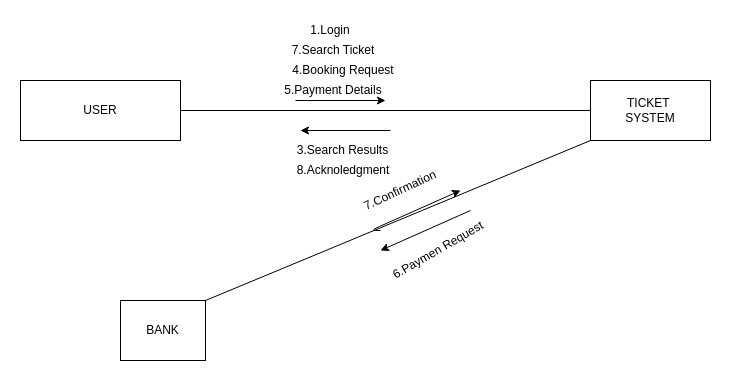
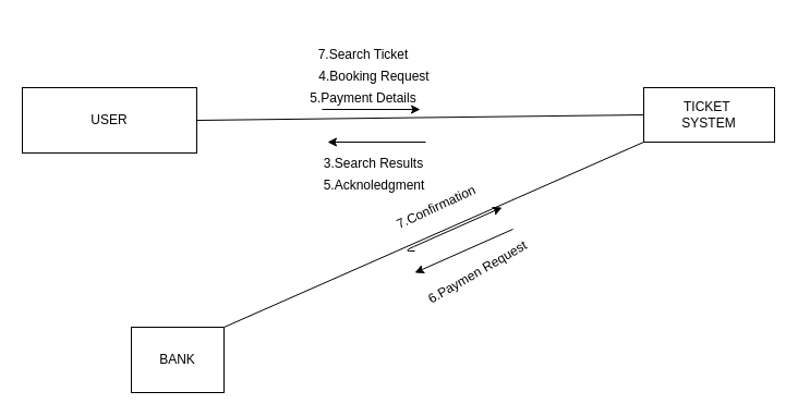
  <mxCell id="0" />
  <mxCell id="1" parent="0" />
  <mxCell id="2" value="USER" style="rounded=0;whiteSpace=wrap;html=1;" vertex="1" parent="1"><mxGeometry x="20" y="80" width="160" height="60" as="geometry" /></mxCell>
- <mxCell id="3" value="TICKET&amp;nbsp;&lt;br&gt;SYSTEM" style="rounded=0;whiteSpace=wrap;html=1;" vertex="1" parent="1"><mxGeometry x="590" y="80" width="120" height="60" as="geometry" /></mxCell>
+ <mxCell id="3" value="TICKET&amp;nbsp;&lt;br&gt;SYSTEM" style="rounded=0;whiteSpace=wrap;html=1;" vertex="1" parent="1"><mxGeometry x="590" y="80" width="120" height="50" as="geometry" /></mxCell>
  <mxCell id="4" value="BANK" style="rounded=0;whiteSpace=wrap;html=1;" vertex="1" parent="1"><mxGeometry x="120" y="300" width="85" height="60" as="geometry" /></mxCell>
  <mxCell id="5" value="" style="endArrow=none;html=1;exitX=1;exitY=0.5;exitDx=0;exitDy=0;entryX=0;entryY=0.5;entryDx=0;entryDy=0;" edge="1" parent="1" source="2" target="3"><mxGeometry width="50" height="50" relative="1" as="geometry"><mxPoint x="330" y="190" as="sourcePoint" /><mxPoint x="380" y="140" as="targetPoint" /></mxGeometry></mxCell>
  <mxCell id="6" value="" style="endArrow=classic;html=1;" edge="1" parent="1"><mxGeometry width="50" height="50" relative="1" as="geometry"><mxPoint x="295" y="100" as="sourcePoint" /><mxPoint x="385" y="100" as="targetPoint" /><Array as="points"><mxPoint x="295" y="100" /></Array></mxGeometry></mxCell>
  <mxCell id="7" value="" style="endArrow=classic;html=1;" edge="1" parent="1"><mxGeometry width="50" height="50" relative="1" as="geometry"><mxPoint x="390" y="130" as="sourcePoint" /><mxPoint x="300" y="130" as="targetPoint" /><Array as="points" /></mxGeometry></mxCell>
- <mxCell id="8" value="1.Login" style="text;html=1;strokeColor=none;fillColor=none;align=center;verticalAlign=middle;whiteSpace=wrap;rounded=0;" vertex="1" parent="1"><mxGeometry x="310" y="20" width="40" height="20" as="geometry" /></mxCell>
  <mxCell id="9" value="7.Search Ticket" style="text;html=1;strokeColor=none;fillColor=none;align=center;verticalAlign=middle;whiteSpace=wrap;rounded=0;" vertex="1" parent="1"><mxGeometry x="282.5" y="40" width="100" height="20" as="geometry" /></mxCell>
  <mxCell id="10" value="3.Search Results" style="text;html=1;strokeColor=none;fillColor=none;align=center;verticalAlign=middle;whiteSpace=wrap;rounded=0;" vertex="1" parent="1"><mxGeometry x="295" y="140" width="95" height="20" as="geometry" /></mxCell>
  <mxCell id="11" value="4.Booking Request" style="text;html=1;strokeColor=none;fillColor=none;align=center;verticalAlign=middle;whiteSpace=wrap;rounded=0;" vertex="1" parent="1"><mxGeometry x="282.5" y="60" width="120" height="20" as="geometry" /></mxCell>
  <mxCell id="12" value="" style="endArrow=none;html=1;exitX=1;exitY=0;exitDx=0;exitDy=0;entryX=0;entryY=1;entryDx=0;entryDy=0;" edge="1" parent="1" source="4" target="3"><mxGeometry width="50" height="50" relative="1" as="geometry"><mxPoint x="400" y="290" as="sourcePoint" /><mxPoint x="450" y="240" as="targetPoint" /></mxGeometry></mxCell>
  <mxCell id="13" value="" style="endArrow=classic;html=1;" edge="1" parent="1"><mxGeometry width="50" height="50" relative="1" as="geometry"><mxPoint x="470" y="210" as="sourcePoint" /><mxPoint x="380" y="250" as="targetPoint" /><Array as="points" /></mxGeometry></mxCell>
  <mxCell id="14" value="" style="endArrow=classic;html=1;" edge="1" parent="1"><mxGeometry width="50" height="50" relative="1" as="geometry"><mxPoint x="380" y="230" as="sourcePoint" /><mxPoint x="460" y="190" as="targetPoint" /><Array as="points"><mxPoint x="370" y="230" /></Array></mxGeometry></mxCell>
  <mxCell id="15" value="5.Payment Details" style="text;html=1;strokeColor=none;fillColor=none;align=center;verticalAlign=middle;whiteSpace=wrap;rounded=0;" vertex="1" parent="1"><mxGeometry x="272.5" y="80" width="120" height="20" as="geometry" /></mxCell>
  <mxCell id="16" value="6.Paymen Request" style="text;html=1;strokeColor=none;fillColor=none;align=center;verticalAlign=middle;whiteSpace=wrap;rounded=0;rotation=-30;" vertex="1" parent="1"><mxGeometry x="382.5" y="240" width="110" height="20" as="geometry" /></mxCell>
  <mxCell id="17" value="7.Confirmation" style="text;html=1;strokeColor=none;fillColor=none;align=center;verticalAlign=middle;whiteSpace=wrap;rounded=0;rotation=-25;" vertex="1" parent="1"><mxGeometry x="355" y="180" width="90" height="20" as="geometry" /></mxCell>
- <mxCell id="18" value="8.Acknoledgment" style="text;html=1;strokeColor=none;fillColor=none;align=center;verticalAlign=middle;whiteSpace=wrap;rounded=0;" vertex="1" parent="1"><mxGeometry x="287.5" y="160" width="110" height="20" as="geometry" /></mxCell>
+ <mxCell id="18" value="5.Acknoledgment" style="text;html=1;strokeColor=none;fillColor=none;align=center;verticalAlign=middle;whiteSpace=wrap;rounded=0;" vertex="1" parent="1"><mxGeometry x="287.5" y="160" width="110" height="20" as="geometry" /></mxCell>
